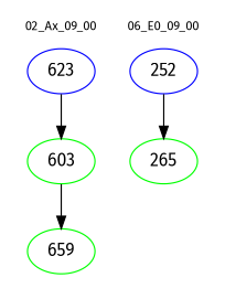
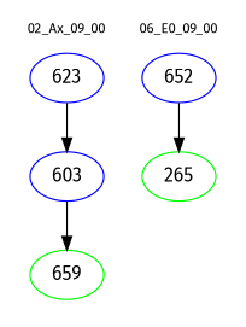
  digraph {
    fontname="Fira Sans"
    node [color=blue fontname="Fira Sans"]
    edge [color=black fontname="Fira Sans"]
    n1 [label=623]
-   n2 [color=green label=603]
+   n2 [label=603]
    n3 [color=green label=659]
-   n4 [label=252]
+   n4 [label=652]
    n5 [color=green label=265]
    subgraph cluster_1 {
      color=white
      fontsize=10
      label="02_Ax_09_00"
      n1
      n2
      n3
    }
    subgraph cluster_2 {
      color=white
      fontsize=10
      label="06_E0_09_00"
      n4
      n5
    }
    n1 -> n2
    n2 -> n3
    n4 -> n5
  }
